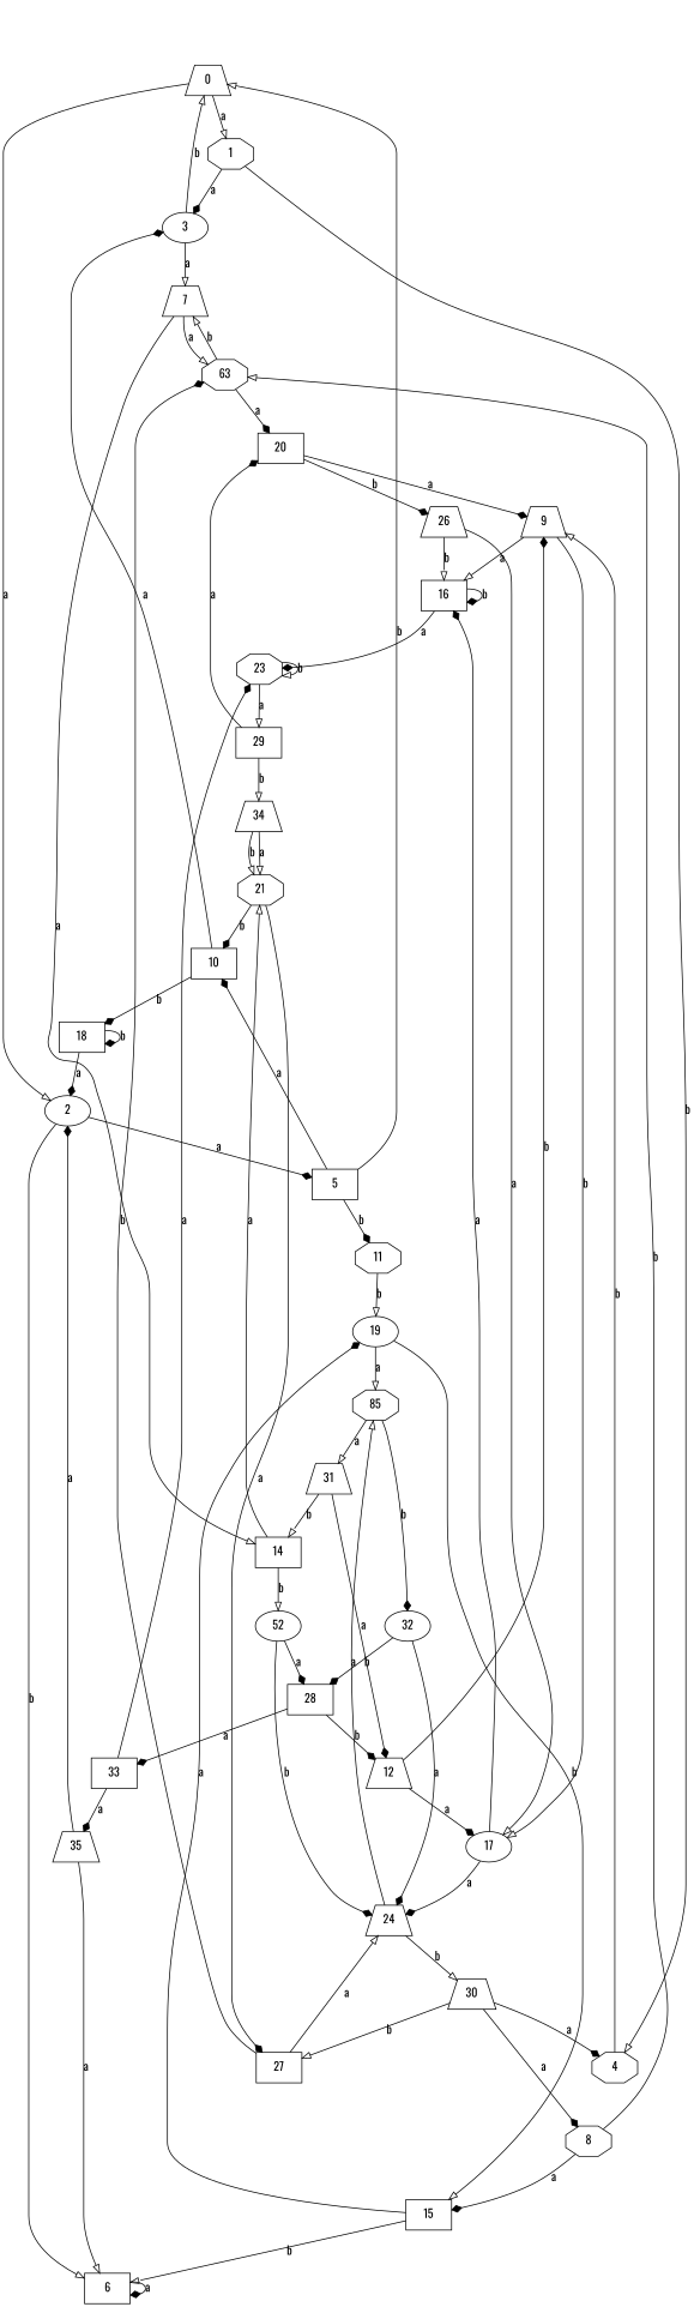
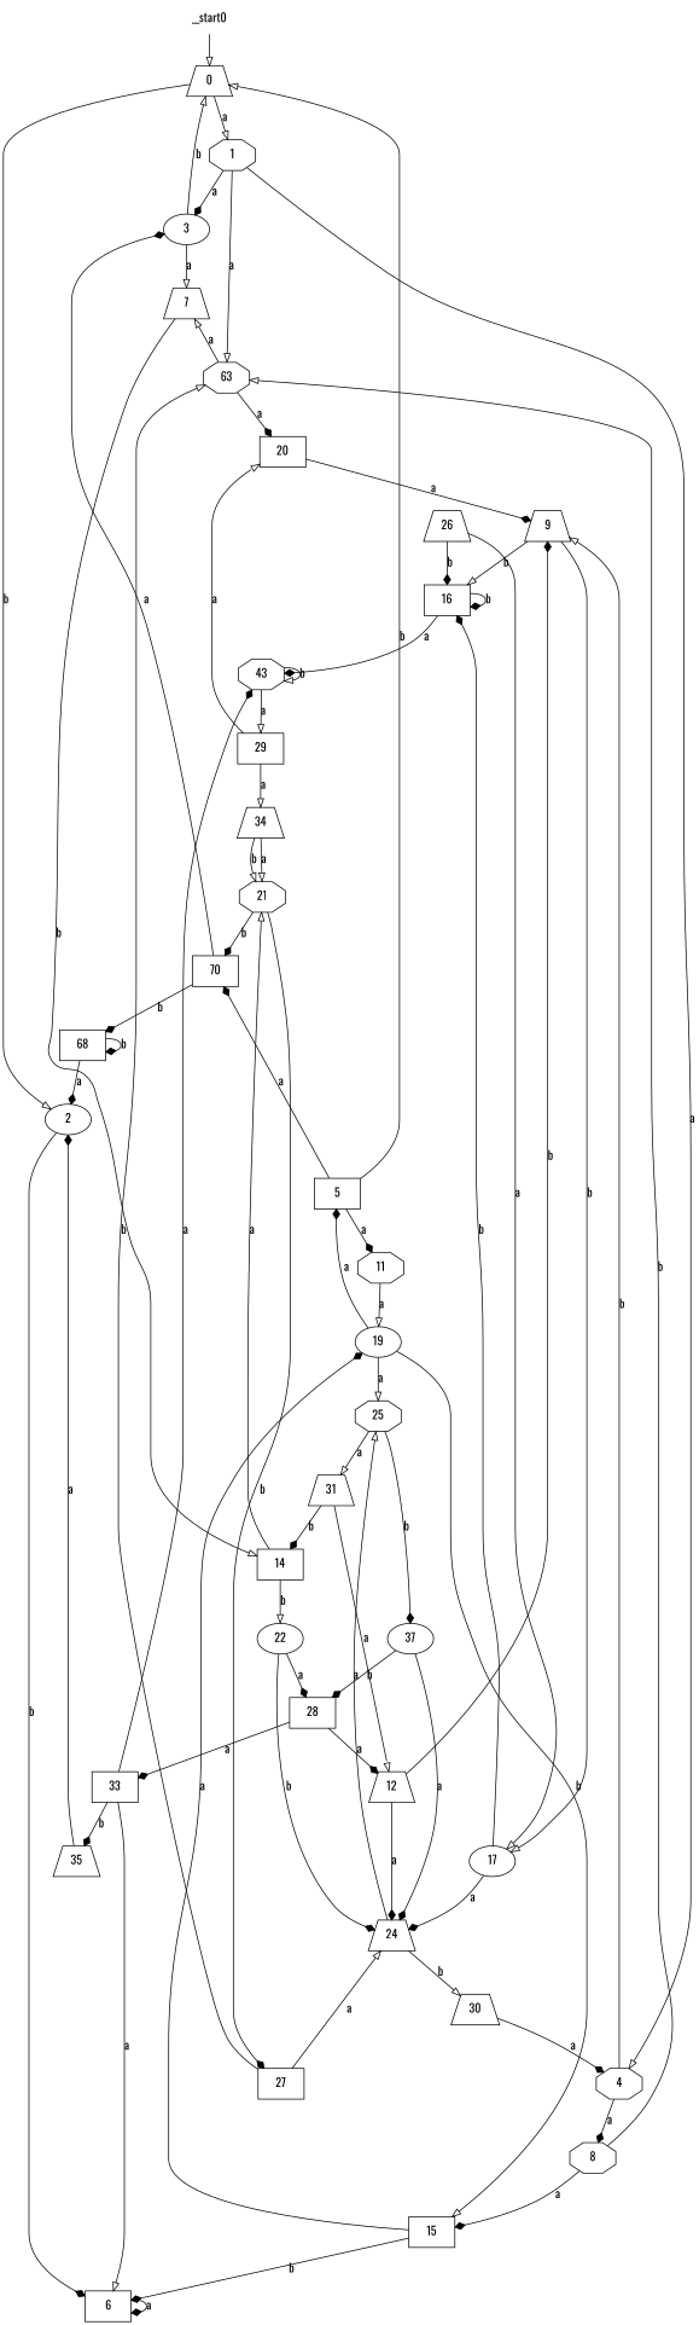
  digraph {
    fontname=Oswald
    node [fontname=Oswald shape=box]
    edge [arrowhead=diamond fontname=Oswald]
+   __start0 [shape=none]
    0 [shape=trapezium]
    1 [shape=octagon]
    2 [shape=ellipse]
    3 [shape=ellipse]
    4 [shape=octagon]
    5
    6
    7 [shape=trapezium]
    8 [shape=octagon]
    9 [shape=trapezium]
-   10
+   10 [label=70]
    11 [shape=octagon]
    n14 [label=63 shape=octagon]
    14
    15
    16
    17 [shape=ellipse]
-   18
+   18 [label=68]
    19 [shape=ellipse]
    12 [shape=trapezium]
    20
    21 [shape=octagon]
-   22 [shape=ellipse label=52]
-   23 [shape=octagon]
+   22 [shape=ellipse]
+   23 [shape=octagon label=43]
    24 [shape=trapezium]
-   25 [shape=octagon label=85]
+   25 [shape=octagon]
    26 [shape=trapezium]
    27
    28
    29
    30 [shape=trapezium]
    31 [shape=trapezium]
-   32 [shape=ellipse]
+   32 [shape=ellipse label=37]
    33
    34 [shape=trapezium]
    35 [shape=trapezium]
+   __start0 -> 0 [arrowhead=onormal]
    0 -> 1 [arrowhead=onormal label=a]
-   0 -> 2 [arrowhead=onormal label=a]
+   0 -> 2 [arrowhead=onormal label=b]
    1 -> 3 [label=a]
-   1 -> 4 [arrowhead=onormal label=b]
-   2 -> 5 [label=a]
-   2 -> 6 [arrowhead=onormal label=b]
+   1 -> 4 [arrowhead=onormal label=a]
+   19 -> 5 [label=a]
+   2 -> 6 [label=b]
    3 -> 0 [arrowhead=onormal label=b]
    3 -> 7 [arrowhead=onormal label=a]
-   30 -> 8 [label=a]
+   4 -> 8 [label=a]
    4 -> 9 [arrowhead=onormal label=b]
    5 -> 0 [arrowhead=onormal label=b]
    5 -> 10 [label=a]
-   5 -> 11 [label=b]
+   5 -> 11 [label=a]
    6 -> 6 [label=a]
-   7 -> n14 [arrowhead=onormal label=a]
-   7 -> 14 [arrowhead=onormal label=a]
+   1 -> n14 [arrowhead=onormal label=a]
+   7 -> 14 [arrowhead=onormal label=b]
    8 -> n14 [arrowhead=onormal label=b]
    8 -> 15 [label=a]
-   9 -> 16 [arrowhead=onormal label=a]
+   9 -> 16 [arrowhead=onormal label=b]
    9 -> 17 [arrowhead=onormal label=b]
    10 -> 3 [label=a]
    10 -> 18 [label=b]
-   11 -> 19 [arrowhead=onormal label=b]
-   n14 -> 7 [arrowhead=onormal label=b]
+   11 -> 19 [arrowhead=onormal label=a]
+   n14 -> 7 [arrowhead=onormal label=a]
    n14 -> 20 [label=a]
    14 -> 21 [arrowhead=onormal label=a]
    14 -> 22 [arrowhead=onormal label=b]
-   15 -> 6 [arrowhead=onormal label=b]
+   15 -> 6 [label=b]
    15 -> 19 [label=a]
    16 -> 16 [label=b]
    16 -> 23 [label=a]
-   17 -> 16 [label=a]
+   17 -> 16 [label=b]
    17 -> 24 [label=a]
    18 -> 2 [label=a]
    18 -> 18 [label=b]
    19 -> 15 [arrowhead=onormal label=b]
    19 -> 25 [arrowhead=onormal label=a]
    12 -> 9 [label=b]
-   12 -> 17 [label=a]
+   12 -> 24 [label=a]
    20 -> 9 [label=a]
-   20 -> 26 [label=b]
    21 -> 10 [label=b]
-   21 -> 27 [label=a]
+   21 -> 27 [label=b]
    22 -> 24 [label=b]
    22 -> 28 [label=a]
    23 -> 23 [arrowhead=onormal label=b]
    23 -> 29 [arrowhead=onormal label=a]
    24 -> 25 [arrowhead=onormal label=a]
    24 -> 30 [arrowhead=onormal label=b]
    25 -> 31 [arrowhead=onormal label=a]
    25 -> 32 [label=b]
-   26 -> 16 [arrowhead=onormal label=b]
+   26 -> 16 [label=b]
    26 -> 17 [arrowhead=onormal label=a]
-   27 -> n14 [label=b]
+   27 -> n14 [arrowhead=onormal label=b]
    27 -> 24 [arrowhead=onormal label=a]
-   28 -> 12 [label=b]
+   28 -> 12 [label=a]
    28 -> 33 [label=a]
-   29 -> 20 [label=a]
-   29 -> 34 [arrowhead=onormal label=b]
+   29 -> 20 [arrowhead=onormal label=a]
+   29 -> 34 [arrowhead=onormal label=a]
    30 -> 4 [label=a]
-   30 -> 27 [arrowhead=onormal label=b]
-   31 -> 14 [arrowhead=onormal label=b]
-   31 -> 12 [label=a]
+   31 -> 14 [label=b]
+   31 -> 12 [arrowhead=onormal label=a]
    32 -> 24 [label=a]
    32 -> 28 [label=b]
    33 -> 23 [label=a]
-   33 -> 35 [label=a]
+   33 -> 35 [label=b]
    34 -> 21 [arrowhead=onormal label=a]
    34 -> 21 [arrowhead=onormal label=b]
    35 -> 2 [label=a]
-   35 -> 6 [arrowhead=onormal label=a]
+   33 -> 6 [arrowhead=onormal label=a]
  }
